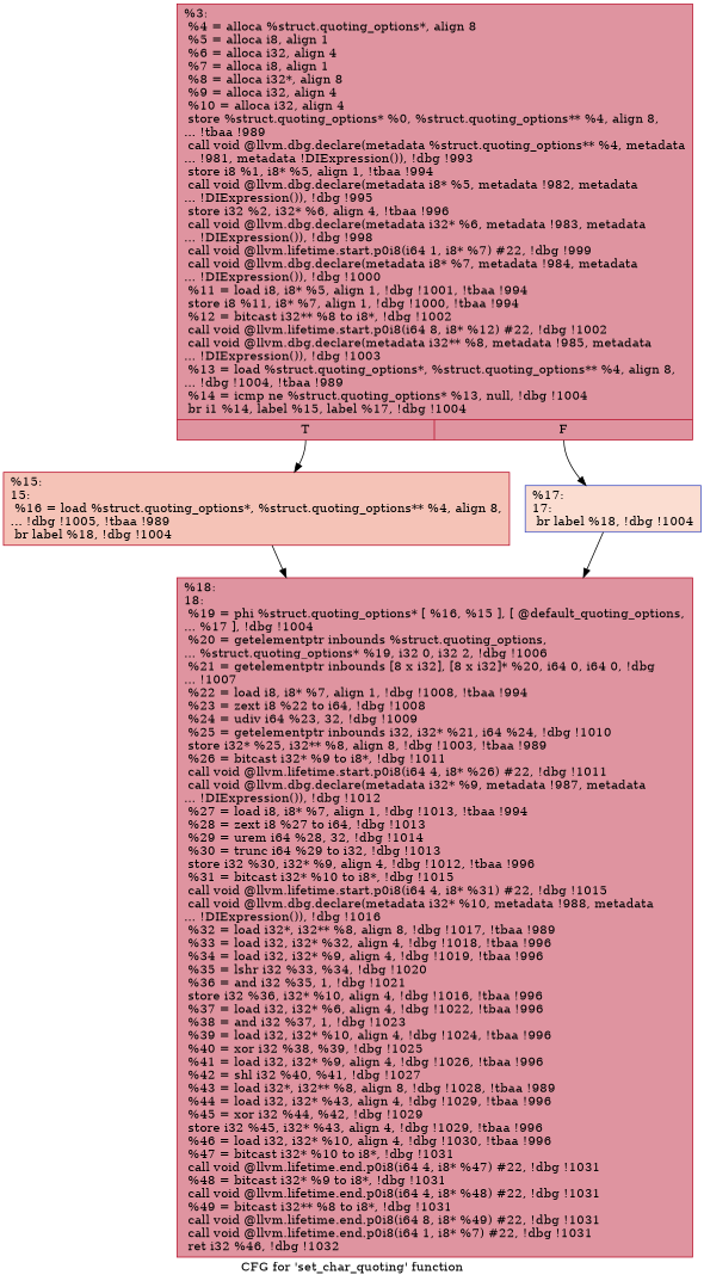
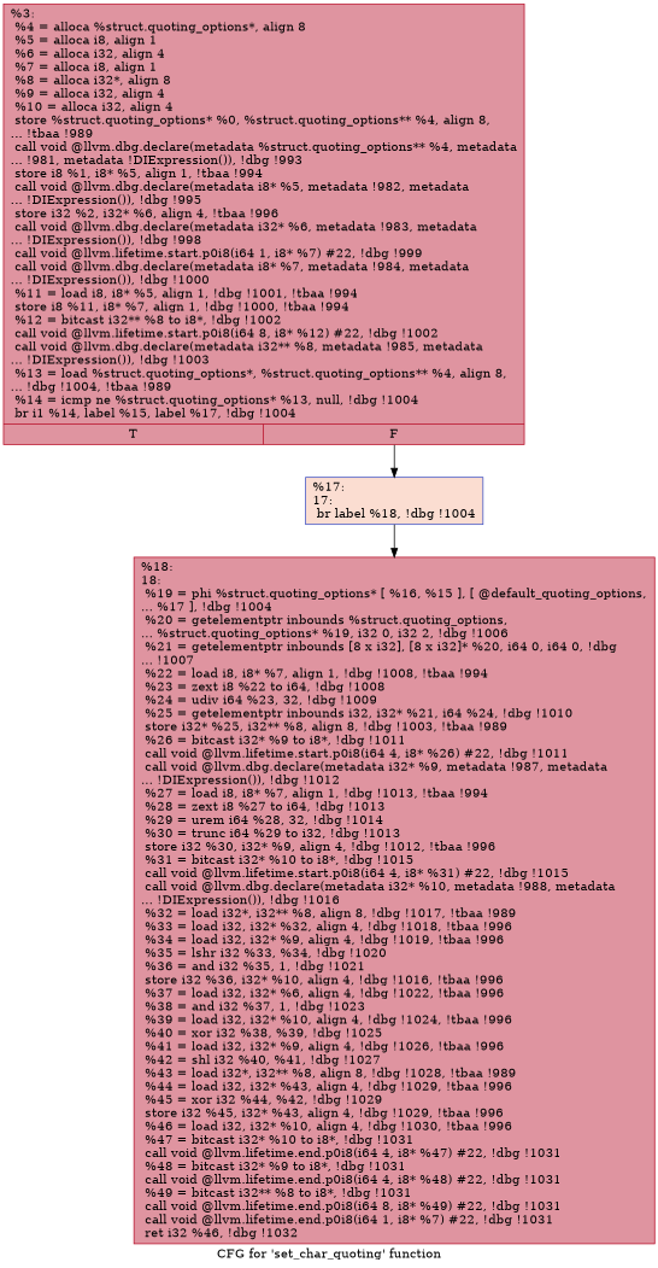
  digraph {
    label="CFG for 'set_char_quoting' function"
    node [color="#b70d28ff" fillcolor="#b70d2870" shape=record style=filled]
    n1 [label="{%3:\l  %4 = alloca %struct.quoting_options*, align 8\l  %5 = alloca i8, align 1\l  %6 = alloca i32, align 4\l  %7 = alloca i8, align 1\l  %8 = alloca i32*, align 8\l  %9 = alloca i32, align 4\l  %10 = alloca i32, align 4\l  store %struct.quoting_options* %0, %struct.quoting_options** %4, align 8,\l... !tbaa !989\l  call void @llvm.dbg.declare(metadata %struct.quoting_options** %4, metadata\l... !981, metadata !DIExpression()), !dbg !993\l  store i8 %1, i8* %5, align 1, !tbaa !994\l  call void @llvm.dbg.declare(metadata i8* %5, metadata !982, metadata\l... !DIExpression()), !dbg !995\l  store i32 %2, i32* %6, align 4, !tbaa !996\l  call void @llvm.dbg.declare(metadata i32* %6, metadata !983, metadata\l... !DIExpression()), !dbg !998\l  call void @llvm.lifetime.start.p0i8(i64 1, i8* %7) #22, !dbg !999\l  call void @llvm.dbg.declare(metadata i8* %7, metadata !984, metadata\l... !DIExpression()), !dbg !1000\l  %11 = load i8, i8* %5, align 1, !dbg !1001, !tbaa !994\l  store i8 %11, i8* %7, align 1, !dbg !1000, !tbaa !994\l  %12 = bitcast i32** %8 to i8*, !dbg !1002\l  call void @llvm.lifetime.start.p0i8(i64 8, i8* %12) #22, !dbg !1002\l  call void @llvm.dbg.declare(metadata i32** %8, metadata !985, metadata\l... !DIExpression()), !dbg !1003\l  %13 = load %struct.quoting_options*, %struct.quoting_options** %4, align 8,\l... !dbg !1004, !tbaa !989\l  %14 = icmp ne %struct.quoting_options* %13, null, !dbg !1004\l  br i1 %14, label %15, label %17, !dbg !1004\l|{<s0>T|<s1>F}}"]
-   n2 [fillcolor="#e8765c70" label="{%15:\l15:                                               \l  %16 = load %struct.quoting_options*, %struct.quoting_options** %4, align 8,\l... !dbg !1005, !tbaa !989\l  br label %18, !dbg !1004\l}"]
    n3 [color="#3d50c3ff" fillcolor="#f7b39670" label="{%17:\l17:                                               \l  br label %18, !dbg !1004\l}"]
    n4 [label="{%18:\l18:                                               \l  %19 = phi %struct.quoting_options* [ %16, %15 ], [ @default_quoting_options,\l... %17 ], !dbg !1004\l  %20 = getelementptr inbounds %struct.quoting_options,\l... %struct.quoting_options* %19, i32 0, i32 2, !dbg !1006\l  %21 = getelementptr inbounds [8 x i32], [8 x i32]* %20, i64 0, i64 0, !dbg\l... !1007\l  %22 = load i8, i8* %7, align 1, !dbg !1008, !tbaa !994\l  %23 = zext i8 %22 to i64, !dbg !1008\l  %24 = udiv i64 %23, 32, !dbg !1009\l  %25 = getelementptr inbounds i32, i32* %21, i64 %24, !dbg !1010\l  store i32* %25, i32** %8, align 8, !dbg !1003, !tbaa !989\l  %26 = bitcast i32* %9 to i8*, !dbg !1011\l  call void @llvm.lifetime.start.p0i8(i64 4, i8* %26) #22, !dbg !1011\l  call void @llvm.dbg.declare(metadata i32* %9, metadata !987, metadata\l... !DIExpression()), !dbg !1012\l  %27 = load i8, i8* %7, align 1, !dbg !1013, !tbaa !994\l  %28 = zext i8 %27 to i64, !dbg !1013\l  %29 = urem i64 %28, 32, !dbg !1014\l  %30 = trunc i64 %29 to i32, !dbg !1013\l  store i32 %30, i32* %9, align 4, !dbg !1012, !tbaa !996\l  %31 = bitcast i32* %10 to i8*, !dbg !1015\l  call void @llvm.lifetime.start.p0i8(i64 4, i8* %31) #22, !dbg !1015\l  call void @llvm.dbg.declare(metadata i32* %10, metadata !988, metadata\l... !DIExpression()), !dbg !1016\l  %32 = load i32*, i32** %8, align 8, !dbg !1017, !tbaa !989\l  %33 = load i32, i32* %32, align 4, !dbg !1018, !tbaa !996\l  %34 = load i32, i32* %9, align 4, !dbg !1019, !tbaa !996\l  %35 = lshr i32 %33, %34, !dbg !1020\l  %36 = and i32 %35, 1, !dbg !1021\l  store i32 %36, i32* %10, align 4, !dbg !1016, !tbaa !996\l  %37 = load i32, i32* %6, align 4, !dbg !1022, !tbaa !996\l  %38 = and i32 %37, 1, !dbg !1023\l  %39 = load i32, i32* %10, align 4, !dbg !1024, !tbaa !996\l  %40 = xor i32 %38, %39, !dbg !1025\l  %41 = load i32, i32* %9, align 4, !dbg !1026, !tbaa !996\l  %42 = shl i32 %40, %41, !dbg !1027\l  %43 = load i32*, i32** %8, align 8, !dbg !1028, !tbaa !989\l  %44 = load i32, i32* %43, align 4, !dbg !1029, !tbaa !996\l  %45 = xor i32 %44, %42, !dbg !1029\l  store i32 %45, i32* %43, align 4, !dbg !1029, !tbaa !996\l  %46 = load i32, i32* %10, align 4, !dbg !1030, !tbaa !996\l  %47 = bitcast i32* %10 to i8*, !dbg !1031\l  call void @llvm.lifetime.end.p0i8(i64 4, i8* %47) #22, !dbg !1031\l  %48 = bitcast i32* %9 to i8*, !dbg !1031\l  call void @llvm.lifetime.end.p0i8(i64 4, i8* %48) #22, !dbg !1031\l  %49 = bitcast i32** %8 to i8*, !dbg !1031\l  call void @llvm.lifetime.end.p0i8(i64 8, i8* %49) #22, !dbg !1031\l  call void @llvm.lifetime.end.p0i8(i64 1, i8* %7) #22, !dbg !1031\l  ret i32 %46, !dbg !1032\l}"]
-   n1 -> n2 [tailport=s0]
    n1 -> n3 [tailport=s1]
-   n2 -> n4
    n3 -> n4
  }
